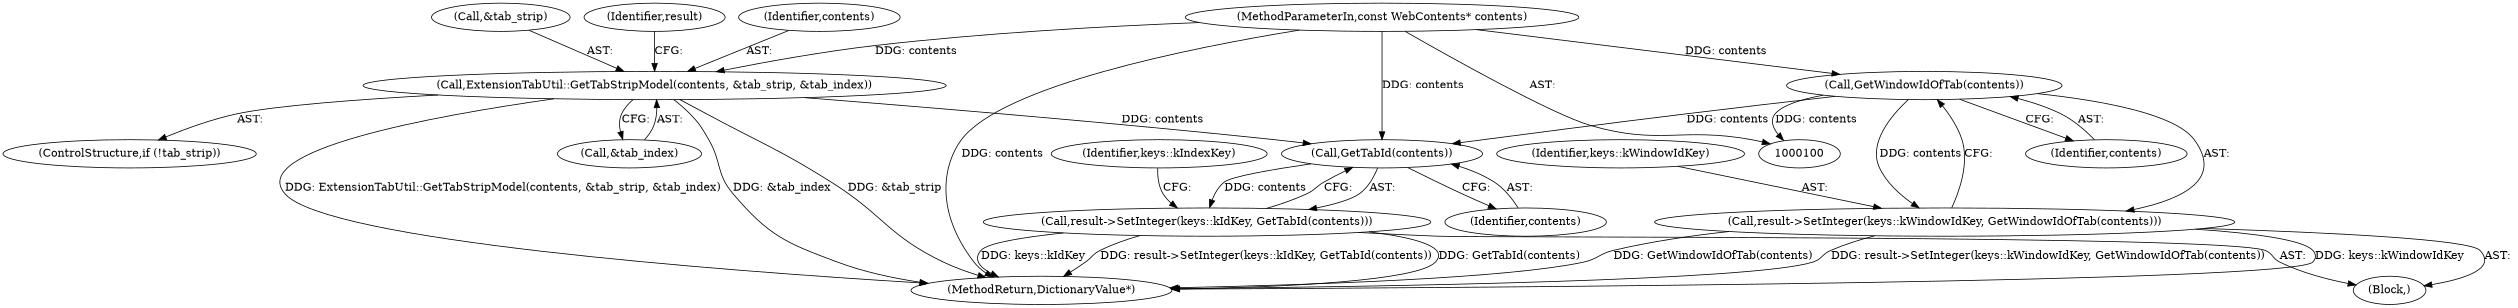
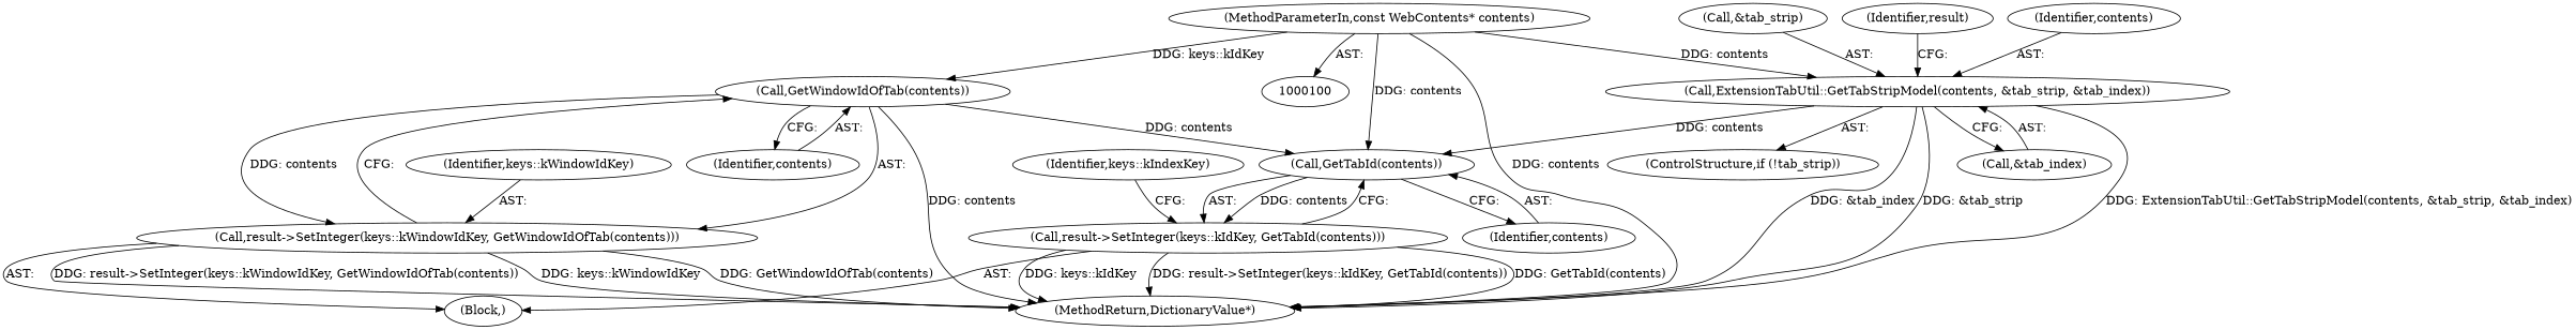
  digraph {
    n1 [label="(Call,ExtensionTabUtil::GetTabStripModel(contents, &tab_strip, &tab_index))"]
    n2 [label="(Call,GetTabId(contents))"]
    n3 [label="(Call,&tab_index)"]
    n4 [label="(ControlStructure,if (!tab_strip))"]
    n5 [label="(MethodReturn,DictionaryValue*)"]
    n6 [label="(Call,result->SetInteger(keys::kIdKey, GetTabId(contents)))"]
    n7 [label="(Identifier,contents)"]
    n8 [label="(MethodParameterIn,const WebContents* contents)"]
    n9 [label="(Call,GetWindowIdOfTab(contents))"]
    1000100
    n11 [label="(Call,result->SetInteger(keys::kWindowIdKey, GetWindowIdOfTab(contents)))"]
    n12 [label="(Identifier,contents)"]
    n13 [label="(Block,)"]
    n14 [label="(Identifier,keys::kIndexKey)"]
    n15 [label="(Call,&tab_strip)"]
    n16 [label="(Identifier,result)"]
    n17 [label="(Identifier,contents)"]
    n18 [label="(Identifier,keys::kWindowIdKey)"]
    n1 -> n2 [label="DDG: contents"]
    n1 -> n3 [label="CFG: "]
    n1 -> n4 [label="AST: "]
    n1 -> n5 [label="DDG: &tab_index"]
    n1 -> n5 [label="DDG: &tab_strip"]
    n1 -> n5 [label="DDG: ExtensionTabUtil::GetTabStripModel(contents, &tab_strip, &tab_index)"]
    n2 -> n6 [label="AST: "]
    n2 -> n6 [label="DDG: contents"]
    n2 -> n7 [label="CFG: "]
    n3 -> n1 [label="AST: "]
    n6 -> n2 [label="CFG: "]
    n6 -> n5 [label="DDG: GetTabId(contents)"]
    n6 -> n5 [label="DDG: keys::kIdKey"]
    n6 -> n5 [label="DDG: result->SetInteger(keys::kIdKey, GetTabId(contents))"]
    n6 -> n13 [label="AST: "]
    n7 -> n2 [label="AST: "]
    n8 -> n1 [label="DDG: contents"]
    n8 -> n2 [label="DDG: contents"]
    n8 -> n5 [label="DDG: contents"]
-   n8 -> n9 [label="DDG: contents"]
+   n8 -> n9 [label="DDG: keys::kIdKey"]
    n8 -> 1000100 [label="AST: "]
    n9 -> n2 [label="DDG: contents"]
-   n9 -> 1000100 [label="DDG: contents"]
+   n9 -> n5 [label="DDG: contents"]
    n9 -> n11 [label="AST: "]
    n9 -> n11 [label="DDG: contents"]
    n9 -> n12 [label="CFG: "]
    n11 -> n5 [label="DDG: keys::kWindowIdKey"]
    n11 -> n5 [label="DDG: GetWindowIdOfTab(contents)"]
    n11 -> n5 [label="DDG: result->SetInteger(keys::kWindowIdKey, GetWindowIdOfTab(contents))"]
    n11 -> n9 [label="CFG: "]
    n11 -> n13 [label="AST: "]
    n12 -> n9 [label="AST: "]
    n14 -> n6 [label="CFG: "]
    n15 -> n1 [label="AST: "]
    n16 -> n1 [label="CFG: "]
    n17 -> n1 [label="AST: "]
    n18 -> n11 [label="AST: "]
  }
